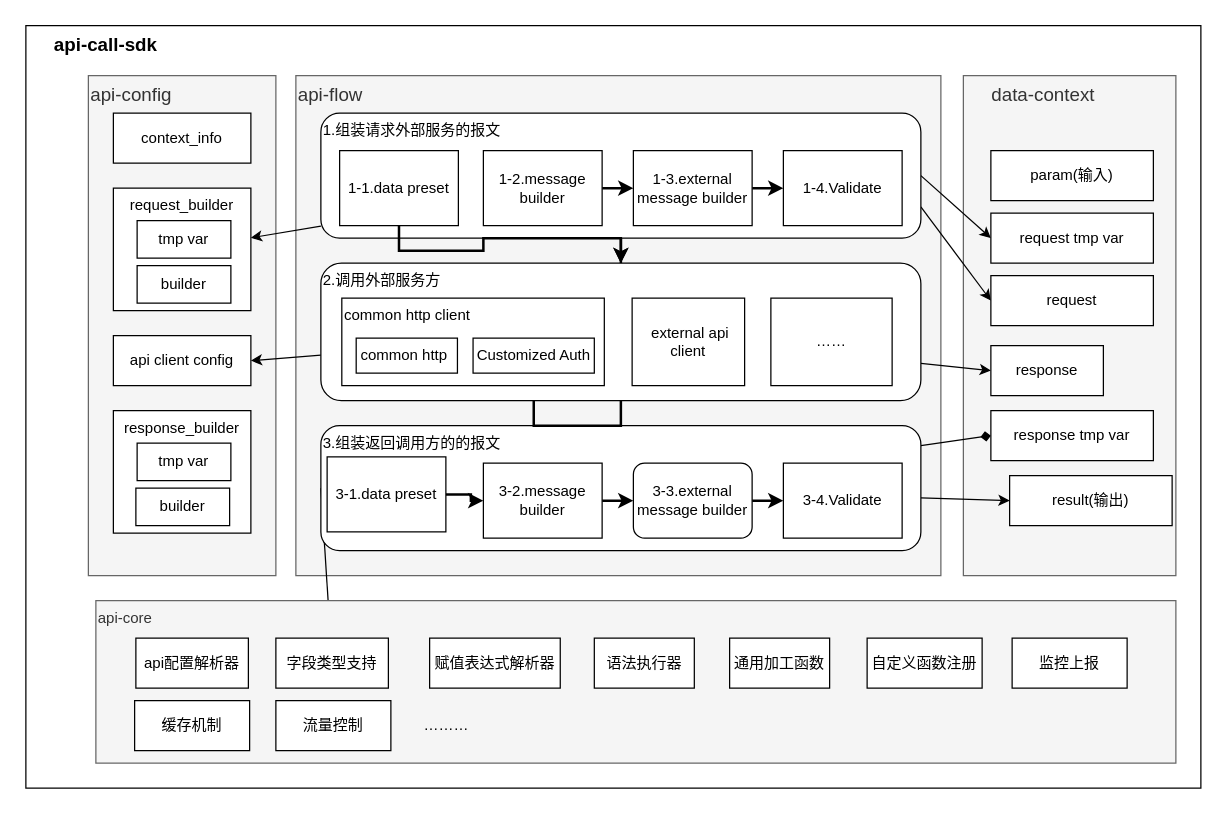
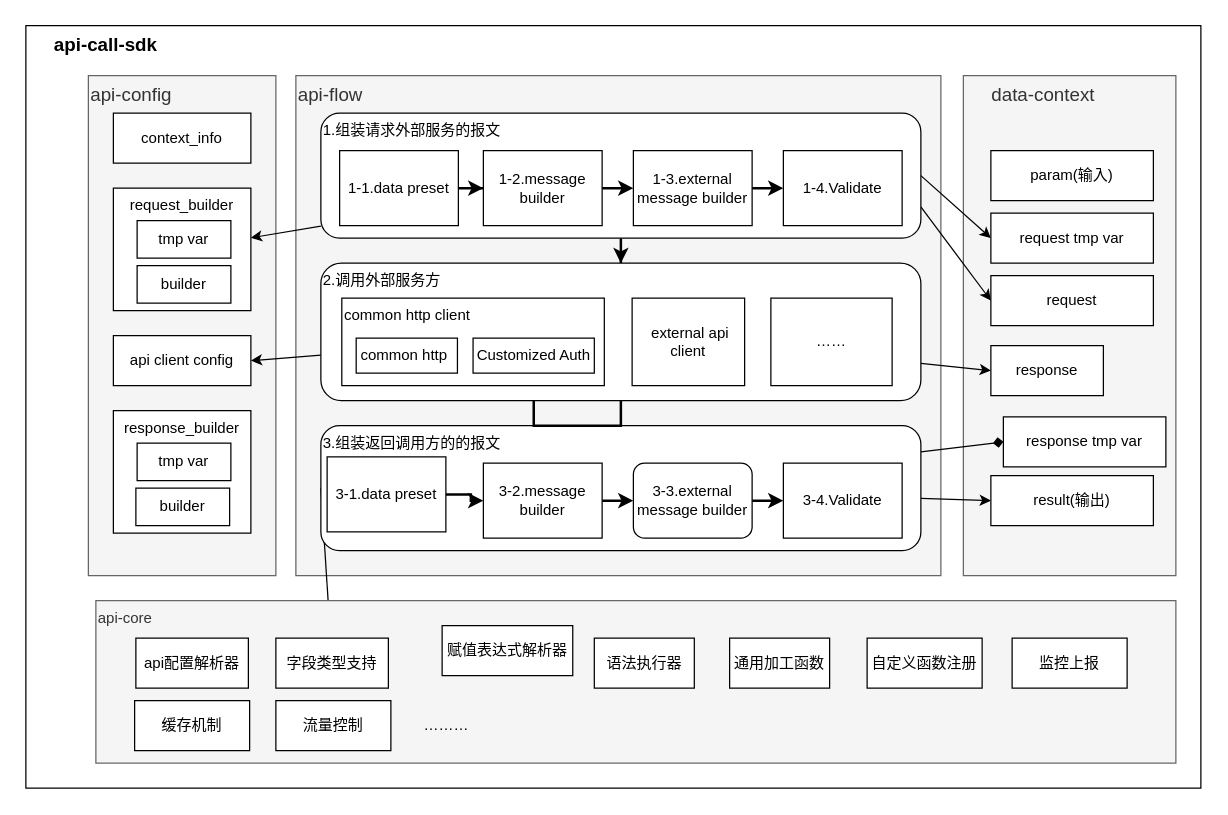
  <mxCell id="0" />
  <mxCell id="1" parent="0" />
  <mxCell id="2" value="&lt;b&gt;&lt;font style=&quot;font-size: 15px;&quot;&gt;&amp;nbsp; &amp;nbsp; &amp;nbsp;api-call-sdk&lt;/font&gt;&lt;/b&gt;" style="rounded=0;whiteSpace=wrap;html=1;align=left;verticalAlign=top;" parent="1" vertex="1"><mxGeometry x="20" y="20" width="940" height="610" as="geometry" /></mxCell>
  <mxCell id="3" value="&lt;span style=&quot;font-size: 15px;&quot;&gt;api-flow&lt;/span&gt;" style="rounded=0;whiteSpace=wrap;html=1;align=left;verticalAlign=top;fillColor=#f5f5f5;fontColor=#333333;strokeColor=#666666;" parent="1" vertex="1"><mxGeometry x="236" y="60" width="516" height="400" as="geometry" /></mxCell>
  <mxCell id="4" value="&lt;span style=&quot;font-size: 15px;&quot;&gt;api-config&lt;/span&gt;" style="rounded=0;whiteSpace=wrap;html=1;align=left;verticalAlign=top;fillColor=#f5f5f5;fontColor=#333333;strokeColor=#666666;" parent="1" vertex="1"><mxGeometry x="70" y="60" width="150" height="400" as="geometry" /></mxCell>
  <mxCell id="5" value="&lt;font style=&quot;font-size: 15px;&quot;&gt;&amp;nbsp; &amp;nbsp; &amp;nbsp;data-context&lt;/font&gt;" style="rounded=0;whiteSpace=wrap;html=1;align=left;verticalAlign=top;fillColor=#f5f5f5;fontColor=#333333;strokeColor=#666666;" parent="1" vertex="1"><mxGeometry x="770" y="60" width="170" height="400" as="geometry" /></mxCell>
  <mxCell id="6" style="edgeStyle=orthogonalEdgeStyle;rounded=0;orthogonalLoop=1;jettySize=auto;html=1;entryX=0.5;entryY=0;entryDx=0;entryDy=0;strokeColor=#000000;strokeWidth=2;fontColor=#000000;" parent="1" source="10" target="32" edge="1"><mxGeometry relative="1" as="geometry" /></mxCell>
  <mxCell id="7" style="rounded=0;orthogonalLoop=1;jettySize=auto;html=1;entryX=0;entryY=0.5;entryDx=0;entryDy=0;strokeColor=#000000;strokeWidth=1;fontColor=#000000;exitX=1;exitY=0.5;exitDx=0;exitDy=0;" parent="1" source="10" target="37" edge="1"><mxGeometry relative="1" as="geometry" /></mxCell>
  <mxCell id="8" style="rounded=0;orthogonalLoop=1;jettySize=auto;html=1;entryX=0;entryY=0.5;entryDx=0;entryDy=0;strokeColor=#000000;strokeWidth=1;fontColor=#000000;exitX=1;exitY=0.75;exitDx=0;exitDy=0;" parent="1" source="10" target="38" edge="1"><mxGeometry relative="1" as="geometry" /></mxCell>
  <mxCell id="9" style="rounded=0;orthogonalLoop=1;jettySize=auto;html=1;strokeColor=#000000;strokeWidth=1;fontColor=#000000;" parent="1" source="10" target="44" edge="1"><mxGeometry relative="1" as="geometry" /></mxCell>
  <mxCell id="10" value="1.组装请求外部服务的报文" style="rounded=1;whiteSpace=wrap;html=1;align=left;verticalAlign=top;" parent="1" vertex="1"><mxGeometry x="256" y="90" width="480" height="100" as="geometry" /></mxCell>
- <mxCell id="11" value="" style="edgeStyle=orthogonalEdgeStyle;rounded=0;orthogonalLoop=1;jettySize=auto;html=1;strokeColor=#000000;strokeWidth=2;fontColor=#000000;" parent="1" source="12" target="32" edge="1"><mxGeometry relative="1" as="geometry" /></mxCell>
+ <mxCell id="11" value="" style="edgeStyle=orthogonalEdgeStyle;rounded=0;orthogonalLoop=1;jettySize=auto;html=1;strokeColor=#000000;strokeWidth=2;fontColor=#000000;" parent="1" source="12" target="14" edge="1"><mxGeometry relative="1" as="geometry" /></mxCell>
  <mxCell id="12" value="1-1.data preset" style="rounded=0;whiteSpace=wrap;html=1;fontColor=#000000;" parent="1" vertex="1"><mxGeometry x="271" y="120" width="95" height="60" as="geometry" /></mxCell>
  <mxCell id="13" value="" style="edgeStyle=orthogonalEdgeStyle;rounded=0;orthogonalLoop=1;jettySize=auto;html=1;strokeColor=#000000;strokeWidth=2;fontColor=#000000;" parent="1" source="14" target="16" edge="1"><mxGeometry relative="1" as="geometry" /></mxCell>
  <mxCell id="14" value="1-2.message builder" style="rounded=0;whiteSpace=wrap;html=1;fontColor=#000000;" parent="1" vertex="1"><mxGeometry x="386" y="120" width="95" height="60" as="geometry" /></mxCell>
  <mxCell id="15" value="" style="edgeStyle=orthogonalEdgeStyle;rounded=0;orthogonalLoop=1;jettySize=auto;html=1;strokeColor=#000000;strokeWidth=2;fontColor=#000000;" parent="1" source="16" target="17" edge="1"><mxGeometry relative="1" as="geometry" /></mxCell>
  <mxCell id="16" value="1-3.external &lt;br&gt;message builder" style="rounded=0;whiteSpace=wrap;html=1;fontColor=#000000;" parent="1" vertex="1"><mxGeometry x="506" y="120" width="95" height="60" as="geometry" /></mxCell>
  <mxCell id="17" value="1-4.Validate" style="rounded=0;whiteSpace=wrap;html=1;fontColor=#000000;" parent="1" vertex="1"><mxGeometry x="626" y="120" width="95" height="60" as="geometry" /></mxCell>
  <mxCell id="18" style="rounded=0;orthogonalLoop=1;jettySize=auto;html=1;entryX=0;entryY=0.5;entryDx=0;entryDy=0;strokeColor=#000000;strokeWidth=1;fontColor=#000000;endArrow=diamond;" parent="1" source="21" target="40" edge="1"><mxGeometry relative="1" as="geometry" /></mxCell>
  <mxCell id="19" style="rounded=0;orthogonalLoop=1;jettySize=auto;html=1;entryX=0;entryY=0.5;entryDx=0;entryDy=0;strokeColor=#000000;strokeWidth=1;fontColor=#000000;" parent="1" source="21" target="41" edge="1"><mxGeometry relative="1" as="geometry" /></mxCell>
  <mxCell id="20" style="edgeStyle=none;rounded=0;orthogonalLoop=1;jettySize=auto;html=1;strokeColor=#000000;strokeWidth=1;fontColor=#000000;exitX=0;exitY=0.5;exitDx=0;exitDy=0;" parent="1" source="21" target="52" edge="1"><mxGeometry relative="1" as="geometry" /></mxCell>
  <mxCell id="21" value="3.组装返回调用方的的报文" style="rounded=1;whiteSpace=wrap;html=1;align=left;verticalAlign=top;" parent="1" vertex="1"><mxGeometry x="256" y="340" width="480" height="100" as="geometry" /></mxCell>
  <mxCell id="22" value="" style="edgeStyle=orthogonalEdgeStyle;rounded=0;orthogonalLoop=1;jettySize=auto;html=1;strokeColor=#000000;strokeWidth=2;fontColor=#000000;" parent="1" source="23" target="25" edge="1"><mxGeometry relative="1" as="geometry" /></mxCell>
  <mxCell id="23" value="3-1.data preset" style="rounded=0;whiteSpace=wrap;html=1;fontColor=#000000;" parent="1" vertex="1"><mxGeometry x="261" y="365" width="95" height="60" as="geometry" /></mxCell>
  <mxCell id="24" value="" style="edgeStyle=orthogonalEdgeStyle;rounded=0;orthogonalLoop=1;jettySize=auto;html=1;strokeColor=#000000;strokeWidth=2;fontColor=#000000;" parent="1" source="25" target="27" edge="1"><mxGeometry relative="1" as="geometry" /></mxCell>
  <mxCell id="25" value="3-2.message builder" style="rounded=0;whiteSpace=wrap;html=1;fontColor=#000000;" parent="1" vertex="1"><mxGeometry x="386" y="370" width="95" height="60" as="geometry" /></mxCell>
  <mxCell id="26" value="" style="edgeStyle=orthogonalEdgeStyle;rounded=0;orthogonalLoop=1;jettySize=auto;html=1;strokeColor=#000000;strokeWidth=2;fontColor=#000000;" parent="1" source="27" target="28" edge="1"><mxGeometry relative="1" as="geometry" /></mxCell>
  <mxCell id="27" value="3-3.external&lt;br style=&quot;border-color: var(--border-color);&quot;&gt;message builder" style="whiteSpace=wrap;html=1;fontColor=#000000;rounded=1;" parent="1" vertex="1"><mxGeometry x="506" y="370" width="95" height="60" as="geometry" /></mxCell>
  <mxCell id="28" value="3-4.Validate" style="rounded=0;whiteSpace=wrap;html=1;fontColor=#000000;" parent="1" vertex="1"><mxGeometry x="626" y="370" width="95" height="60" as="geometry" /></mxCell>
  <mxCell id="29" style="edgeStyle=orthogonalEdgeStyle;rounded=0;orthogonalLoop=1;jettySize=auto;html=1;strokeColor=#000000;strokeWidth=2;fontColor=#000000;" parent="1" source="32" target="35" edge="1"><mxGeometry relative="1" as="geometry" /></mxCell>
  <mxCell id="30" style="rounded=0;orthogonalLoop=1;jettySize=auto;html=1;entryX=0;entryY=0.5;entryDx=0;entryDy=0;strokeColor=#000000;strokeWidth=1;fontColor=#000000;" parent="1" source="32" target="39" edge="1"><mxGeometry relative="1" as="geometry" /></mxCell>
  <mxCell id="31" style="edgeStyle=none;rounded=0;orthogonalLoop=1;jettySize=auto;html=1;entryX=1;entryY=0.5;entryDx=0;entryDy=0;strokeColor=#000000;strokeWidth=1;fontColor=#000000;" parent="1" source="32" target="43" edge="1"><mxGeometry relative="1" as="geometry" /></mxCell>
  <mxCell id="32" value="2.调用外部服务方" style="rounded=1;whiteSpace=wrap;html=1;align=left;verticalAlign=top;" parent="1" vertex="1"><mxGeometry x="256" y="210" width="480" height="110" as="geometry" /></mxCell>
  <mxCell id="33" value="common http client" style="rounded=0;whiteSpace=wrap;html=1;fontColor=#000000;align=left;verticalAlign=top;" parent="1" vertex="1"><mxGeometry x="272.75" y="238" width="210" height="70" as="geometry" /></mxCell>
  <mxCell id="34" value="common http&amp;nbsp;" style="rounded=0;whiteSpace=wrap;html=1;fontColor=#000000;" parent="1" vertex="1"><mxGeometry x="284.25" y="270" width="81" height="28" as="geometry" /></mxCell>
  <mxCell id="35" value="Customized Auth" style="rounded=0;whiteSpace=wrap;html=1;fontColor=#000000;" parent="1" vertex="1"><mxGeometry x="377.75" y="270" width="97" height="28" as="geometry" /></mxCell>
  <mxCell id="36" value="param(输入)" style="rounded=0;whiteSpace=wrap;html=1;fontColor=#000000;" parent="1" vertex="1"><mxGeometry x="792" y="120" width="130" height="40" as="geometry" /></mxCell>
  <mxCell id="37" value="request tmp var" style="rounded=0;whiteSpace=wrap;html=1;fontColor=#000000;" parent="1" vertex="1"><mxGeometry x="792" y="170" width="130" height="40" as="geometry" /></mxCell>
  <mxCell id="38" value="request" style="rounded=0;whiteSpace=wrap;html=1;fontColor=#000000;" parent="1" vertex="1"><mxGeometry x="792" y="220" width="130" height="40" as="geometry" /></mxCell>
  <mxCell id="39" value="response" style="rounded=0;whiteSpace=wrap;html=1;fontColor=#000000;" parent="1" vertex="1"><mxGeometry x="792" y="276" width="90" height="40" as="geometry" /></mxCell>
- <mxCell id="40" value="response tmp var" style="rounded=0;whiteSpace=wrap;html=1;fontColor=#000000;" parent="1" vertex="1"><mxGeometry x="792" y="328" width="130" height="40" as="geometry" /></mxCell>
- <mxCell id="41" value="result(输出)" style="rounded=0;whiteSpace=wrap;html=1;fontColor=#000000;" parent="1" vertex="1"><mxGeometry x="807" y="380" width="130" height="40" as="geometry" /></mxCell>
+ <mxCell id="40" value="response tmp var" style="rounded=0;whiteSpace=wrap;html=1;fontColor=#000000;" parent="1" vertex="1"><mxGeometry x="802" y="333" width="130" height="40" as="geometry" /></mxCell>
+ <mxCell id="41" value="result(输出)" style="rounded=0;whiteSpace=wrap;html=1;fontColor=#000000;" parent="1" vertex="1"><mxGeometry x="792" y="380" width="130" height="40" as="geometry" /></mxCell>
  <mxCell id="42" value="context_info" style="rounded=0;whiteSpace=wrap;html=1;fontColor=#000000;" parent="1" vertex="1"><mxGeometry x="90" y="90" width="110" height="40" as="geometry" /></mxCell>
  <mxCell id="43" value="api client config" style="rounded=0;whiteSpace=wrap;html=1;fontColor=#000000;" parent="1" vertex="1"><mxGeometry x="90" y="268" width="110" height="40" as="geometry" /></mxCell>
  <mxCell id="44" value="request_builder" style="rounded=0;whiteSpace=wrap;html=1;fontColor=#000000;verticalAlign=top;" parent="1" vertex="1"><mxGeometry x="90" y="150" width="110" height="98" as="geometry" /></mxCell>
  <mxCell id="45" value="tmp var" style="rounded=0;whiteSpace=wrap;html=1;fontColor=#000000;" parent="1" vertex="1"><mxGeometry x="109" y="176" width="75" height="30" as="geometry" /></mxCell>
  <mxCell id="46" value="builder" style="rounded=0;whiteSpace=wrap;html=1;fontColor=#000000;" parent="1" vertex="1"><mxGeometry x="109" y="212" width="75" height="30" as="geometry" /></mxCell>
  <mxCell id="47" value="response_builder" style="rounded=0;whiteSpace=wrap;html=1;fontColor=#000000;verticalAlign=top;" parent="1" vertex="1"><mxGeometry x="90" y="328" width="110" height="98" as="geometry" /></mxCell>
  <mxCell id="48" value="tmp var" style="rounded=0;whiteSpace=wrap;html=1;fontColor=#000000;" parent="1" vertex="1"><mxGeometry x="109" y="354" width="75" height="30" as="geometry" /></mxCell>
  <mxCell id="49" value="builder" style="rounded=0;whiteSpace=wrap;html=1;fontColor=#000000;" parent="1" vertex="1"><mxGeometry x="108" y="390" width="75" height="30" as="geometry" /></mxCell>
  <mxCell id="50" value="api-core" style="rounded=0;whiteSpace=wrap;html=1;align=left;verticalAlign=top;fillColor=#f5f5f5;fontColor=#333333;strokeColor=#666666;" parent="1" vertex="1"><mxGeometry x="76" y="480" width="864" height="130" as="geometry" /></mxCell>
  <mxCell id="51" value="api配置解析器" style="rounded=0;whiteSpace=wrap;html=1;fontColor=#000000;" parent="1" vertex="1"><mxGeometry x="108" y="510" width="90" height="40" as="geometry" /></mxCell>
  <mxCell id="52" value="字段类型支持" style="rounded=0;whiteSpace=wrap;html=1;fontColor=#000000;" parent="1" vertex="1"><mxGeometry x="220" y="510" width="90" height="40" as="geometry" /></mxCell>
- <mxCell id="53" value="赋值表达式解析器" style="rounded=0;whiteSpace=wrap;html=1;fontColor=#000000;" parent="1" vertex="1"><mxGeometry x="343" y="510" width="104.5" height="40" as="geometry" /></mxCell>
+ <mxCell id="53" value="赋值表达式解析器" style="rounded=0;whiteSpace=wrap;html=1;fontColor=#000000;" parent="1" vertex="1"><mxGeometry x="353" y="500" width="104.5" height="40" as="geometry" /></mxCell>
  <mxCell id="54" value="语法执行器" style="rounded=0;whiteSpace=wrap;html=1;fontColor=#000000;" parent="1" vertex="1"><mxGeometry x="474.75" y="510" width="80" height="40" as="geometry" /></mxCell>
  <mxCell id="55" value="通用加工函数" style="rounded=0;whiteSpace=wrap;html=1;fontColor=#000000;" parent="1" vertex="1"><mxGeometry x="583" y="510" width="80" height="40" as="geometry" /></mxCell>
  <mxCell id="56" value="自定义函数注册" style="rounded=0;whiteSpace=wrap;html=1;fontColor=#000000;" parent="1" vertex="1"><mxGeometry x="693" y="510" width="92" height="40" as="geometry" /></mxCell>
  <mxCell id="57" value="监控上报" style="rounded=0;whiteSpace=wrap;html=1;fontColor=#000000;" parent="1" vertex="1"><mxGeometry x="809" y="510" width="92" height="40" as="geometry" /></mxCell>
  <mxCell id="58" value="………" style="text;html=1;align=center;verticalAlign=middle;resizable=0;points=[];autosize=1;strokeColor=none;fillColor=none;" parent="1" vertex="1"><mxGeometry x="326" y="565" width="60" height="30" as="geometry" /></mxCell>
  <mxCell id="59" value="&amp;nbsp;external api client" style="rounded=0;whiteSpace=wrap;html=1;fontColor=#000000;align=center;verticalAlign=middle;" parent="1" vertex="1"><mxGeometry x="505" y="238" width="90" height="70" as="geometry" /></mxCell>
  <mxCell id="60" value="……" style="rounded=0;whiteSpace=wrap;html=1;fontColor=#000000;align=center;verticalAlign=middle;" vertex="1" parent="1"><mxGeometry x="616" y="238" width="97" height="70" as="geometry" /></mxCell>
  <mxCell id="61" value="缓存机制" style="rounded=0;whiteSpace=wrap;html=1;fontColor=#000000;" vertex="1" parent="1"><mxGeometry x="107" y="560" width="92" height="40" as="geometry" /></mxCell>
  <mxCell id="62" value="流量控制" style="rounded=0;whiteSpace=wrap;html=1;fontColor=#000000;" vertex="1" parent="1"><mxGeometry x="220" y="560" width="92" height="40" as="geometry" /></mxCell>
